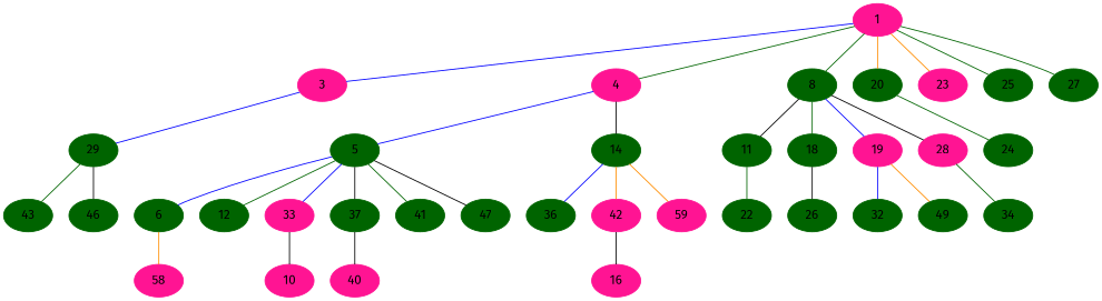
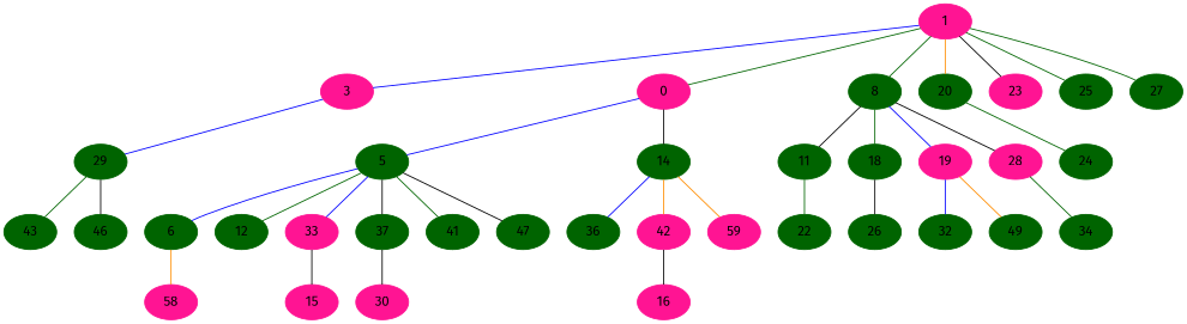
  graph {
    fontname="Fira Sans"
    node [color=darkgreen fontname="Fira Sans" style=filled]
    edge [color=darkgreen fontname="Fira Sans"]
    1 [color=deeppink super="+2"]
    3 [color=deeppink super="+10"]
-   4 [color=deeppink super="+21+7"]
+   4 [color=deeppink super="+21+7" label=0]
    8 [super="+13"]
    20
    23 [color=deeppink super="+35+38+30"]
    25
    27
    29
    5
    14
    11 [super="+57"]
    18
    19 [color=deeppink]
    28 [color=deeppink super="+60"]
    24
-   15 [color=deeppink label=10]
+   15 [color=deeppink]
    43
    46
    6 [super="+45"]
    12
    33 [color=deeppink]
    37
    41
    47
    36
    42 [color=deeppink]
    59 [color=deeppink]
    16 [color=deeppink]
    58 [color=deeppink]
-   40 [color=deeppink]
+   40 [color=deeppink label=30]
    22
    26
    32
    49
    34
    1 -- 3 [color=blue]
    1 -- 4
    1 -- 8
    1 -- 20 [color=darkorange]
-   1 -- 23 [color=darkorange]
+   1 -- 23 [color=black]
    1 -- 25
    1 -- 27
    3 -- 29 [color=blue]
    4 -- 5 [color=blue]
    4 -- 14 [color=black]
    8 -- 11 [color=black]
    8 -- 18
    8 -- 19 [color=blue]
    8 -- 28 [color=black]
    20 -- 24
    29 -- 43
    29 -- 46 [color=black]
    5 -- 6 [color=blue]
    5 -- 12
    5 -- 33 [color=blue]
    5 -- 37 [color=black]
    5 -- 41
    5 -- 47 [color=black]
    14 -- 36 [color=blue]
    14 -- 42 [color=darkorange]
    14 -- 59 [color=darkorange]
    11 -- 22
    18 -- 26 [color=black]
    19 -- 32 [color=blue]
    19 -- 49 [color=darkorange]
    28 -- 34
    6 -- 58 [color=darkorange]
    33 -- 15 [color=black]
    37 -- 40 [color=black]
    42 -- 16 [color=black]
  }
